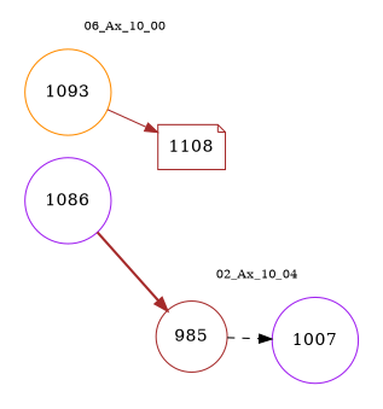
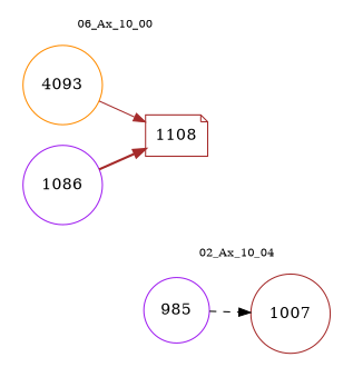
  digraph {
    rankdir=LR
    node [color=purple shape=circle]
    edge [color=brown]
-   n1 [color=darkorange label=1093]
+   n1 [color=darkorange label=4093]
    n2 [label=1086]
    n3 [color=brown label=1108 shape=note]
-   n4 [color=brown label=985]
-   n5 [label=1007]
+   n4 [label=985]
+   n5 [color=brown label=1007]
    subgraph cluster_1 {
      color=white
      fontsize=10
      label="06_Ax_10_00"
      n1
      n2
      n3
    }
    subgraph cluster_2 {
      color=white
      fontsize=10
      label="02_Ax_10_04"
      n4
      n5
    }
    n1 -> n3 [style=solid]
-   n2 -> n4 [style=bold]
+   n2 -> n3 [style=bold]
    n4 -> n5 [color=black style=dashed]
  }
